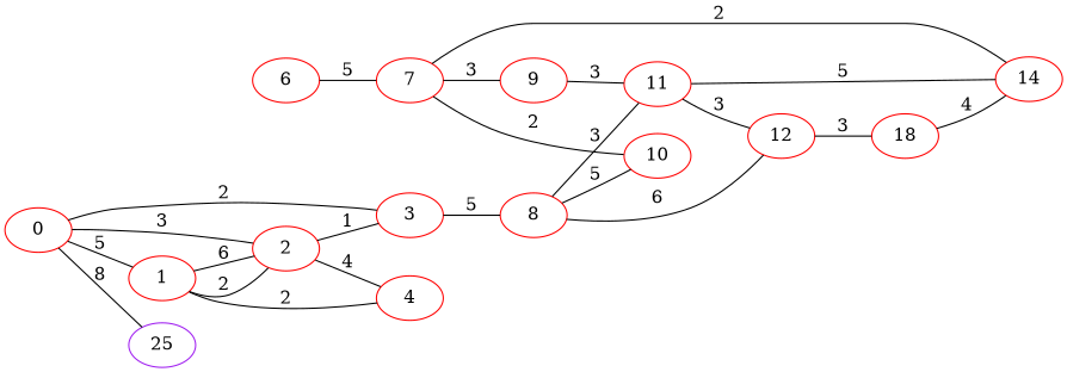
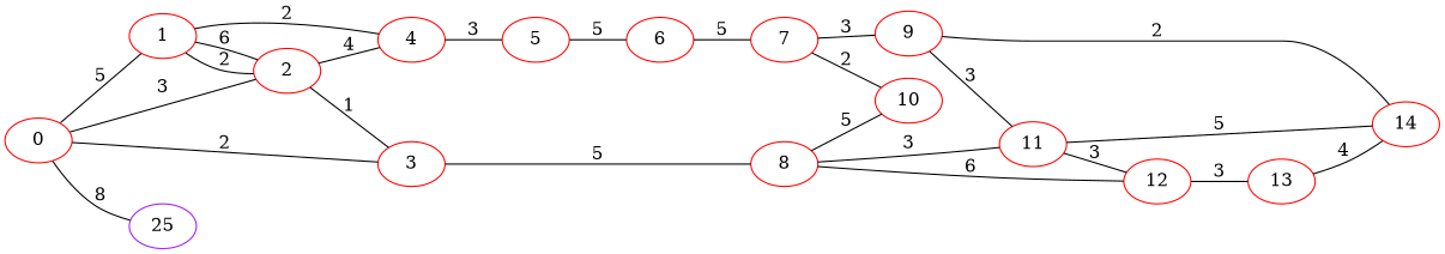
  graph {
    rankdir=LR
    node [color=red weight=1]
    0
    1
    2
    3
    n5 [color=purple label=25 weight=4]
    4
    8
+   5
    10
    11
    12
    6
    7
    9
    14
-   13 [label=18]
+   13
    0 -- 1 [label=5]
    0 -- 2 [label=3]
    0 -- 3 [label=2]
    0 -- n5 [label=8]
    1 -- 2 [label=2]
    1 -- 2 [label=6]
    1 -- 4 [label=2]
    2 -- 3 [label=1]
    2 -- 4 [label=4]
    3 -- 8 [label=5]
+   4 -- 5 [label=3]
    8 -- 10 [label=5]
    8 -- 11 [label=3]
    8 -- 12 [label=6]
+   5 -- 6 [label=5]
    11 -- 12 [label=3]
    11 -- 14 [label=5]
    12 -- 13 [label=3]
    6 -- 7 [label=5]
    7 -- 10 [label=2]
    7 -- 9 [label=3]
    9 -- 11 [label=3]
-   7 -- 14 [label=2]
+   9 -- 14 [label=2]
    13 -- 14 [label=4]
  }
